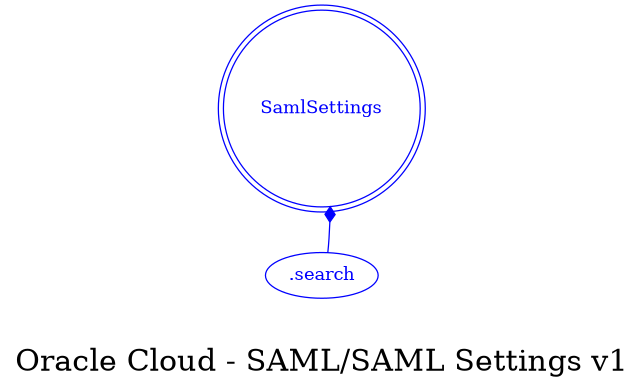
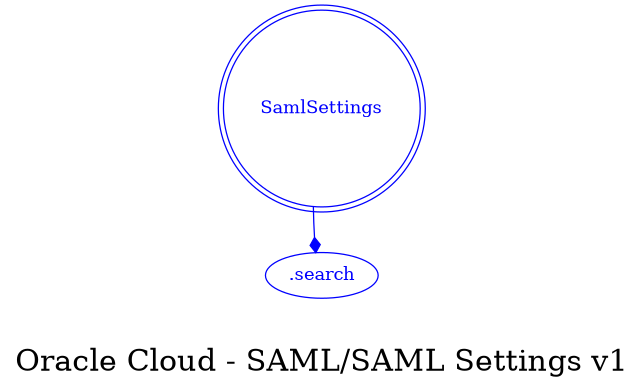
  digraph {
    fontsize=24
    label="Oracle Cloud - SAML/SAML Settings v1"
    splines=true
    node [color=blue fontcolor=blue]
    SamlSettings [shape=doublecircle]
    ".search" [shape=ellipse]
-   ".search" -> SamlSettings [arrowhead=diamond arrowtail=none color=blue fontcolor=blue]
+   SamlSettings -> ".search" [arrowhead=diamond arrowtail=none color=blue fontcolor=blue]
  }
